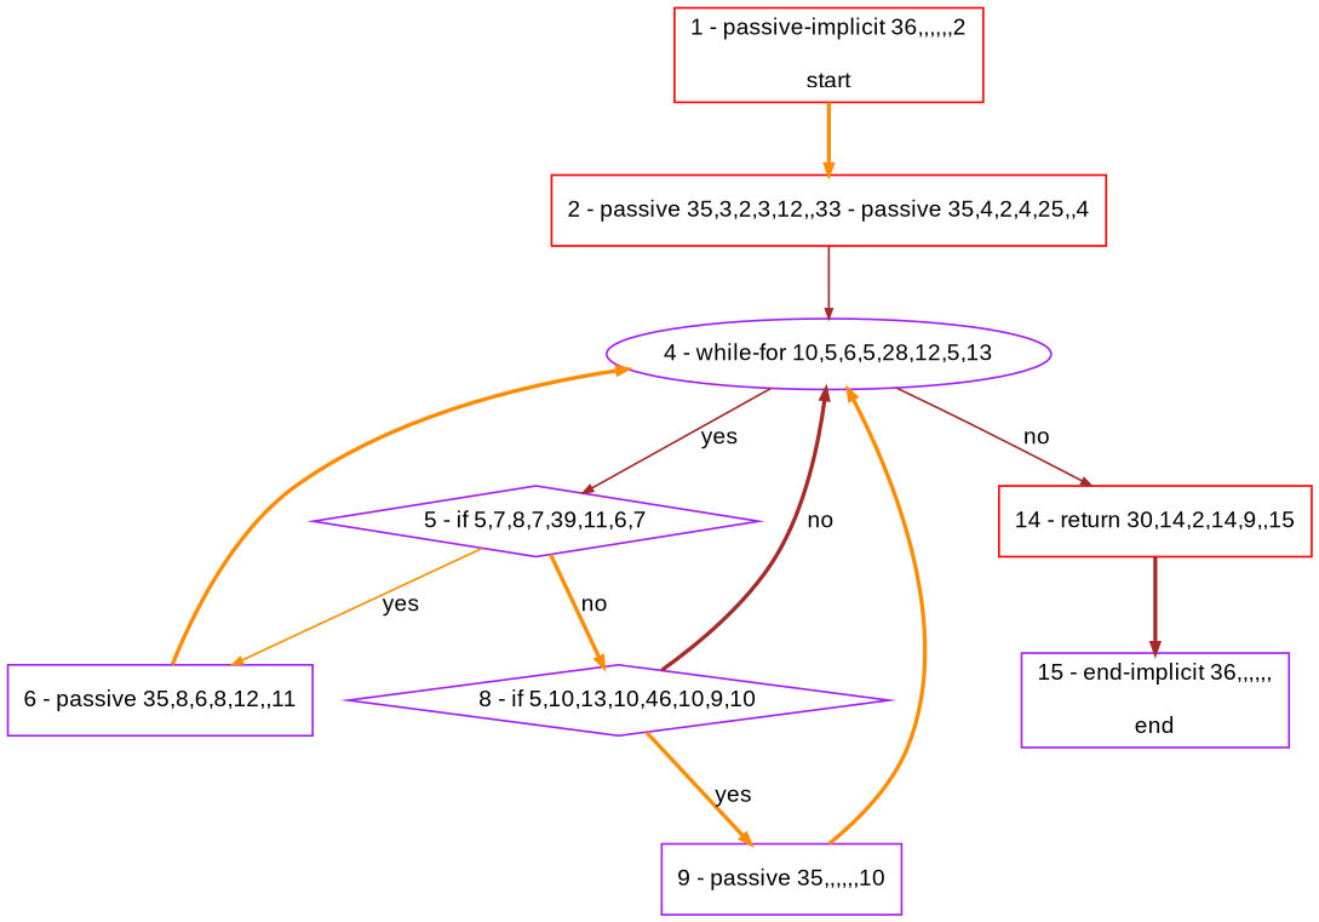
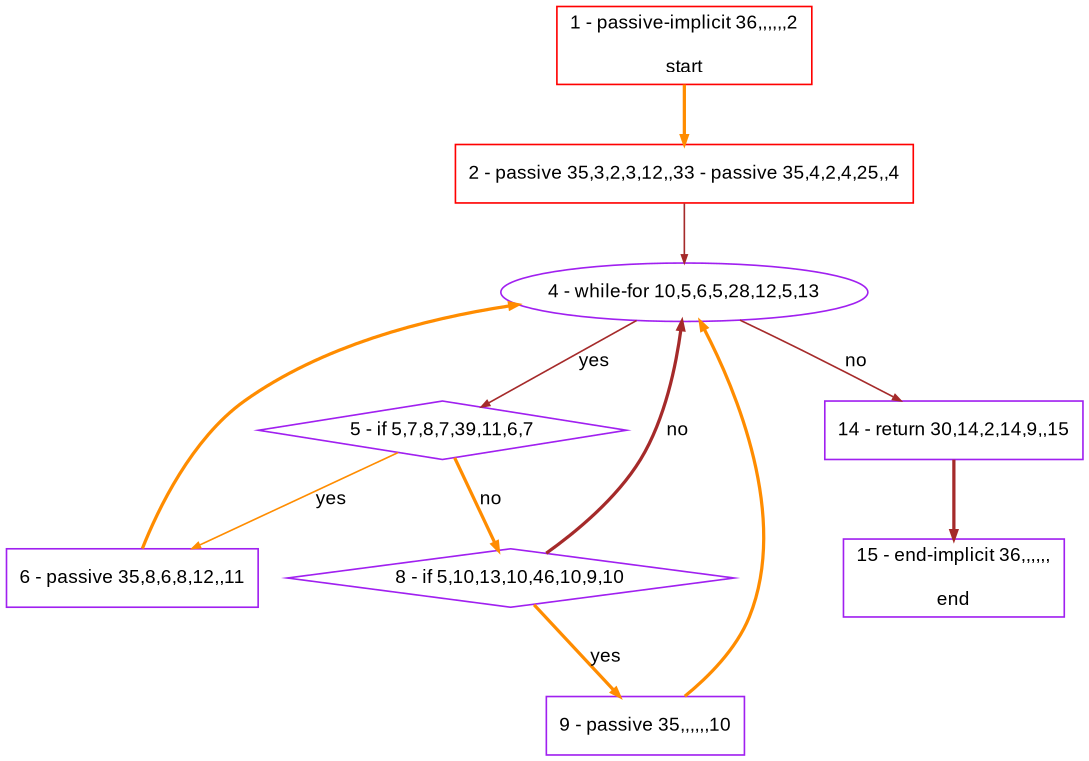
  digraph {
    bgcolor=white
    compound=true
    fillcolor="#FFFFCC"
    fontname=Arial
    fontsize=12
    pack=true
    packmode=clust
    style="rounded,filled"
    node [color=purple compound=true fillcolor="#ffffff" fixedsize=false fontname=Arial fontsize=12 node_initialized=no shape=box style=filled]
    edge [arrowhead=normal arrowsize=0.5 arrowtail=none color=darkorange compound=true dir=forward fontcolor=black fontname=Arial fontsize=12 style=bold]
    n1 [color=red label="2 - passive 35,3,2,3,12,,33 - passive 35,4,2,4,25,,4"]
    n2 [label="4 - while-for 10,5,6,5,28,12,5,13" shape=oval]
    n3 [label="5 - if 5,7,8,7,39,11,6,7" shape=diamond]
-   n4 [color=red label="14 - return 30,14,2,14,9,,15"]
+   n4 [label="14 - return 30,14,2,14,9,,15"]
    n5 [color=red label="1 - passive-implicit 36,,,,,,2\n\nstart"]
    n6 [label="6 - passive 35,8,6,8,12,,11"]
    n7 [label="8 - if 5,10,13,10,46,10,9,10" shape=diamond]
    n8 [label="15 - end-implicit 36,,,,,,\n\nend"]
    n9 [label="9 - passive 35,,,,,,10"]
    n1 -> n2 [color=brown style=solid]
    n2 -> n3 [color=brown label=yes style=solid]
    n2 -> n4 [color=brown label=no style=solid]
    n3 -> n6 [label=yes style=solid]
    n3 -> n7 [label=no]
    n4 -> n8 [color=brown]
    n5 -> n1
    n6 -> n2
    n7 -> n2 [color=brown label=no]
    n7 -> n9 [label=yes]
    n9 -> n2
  }
